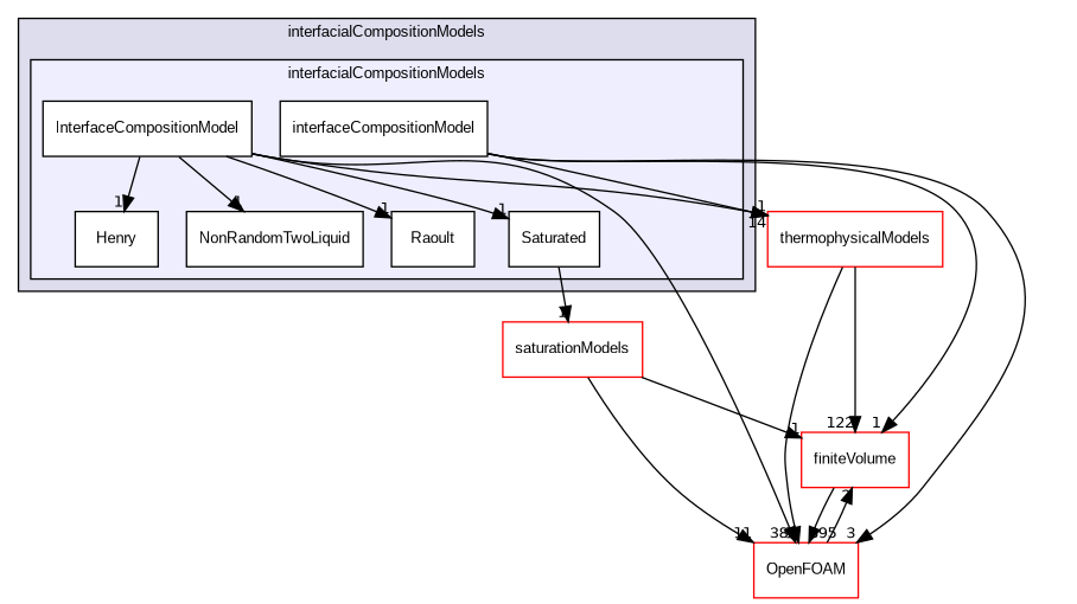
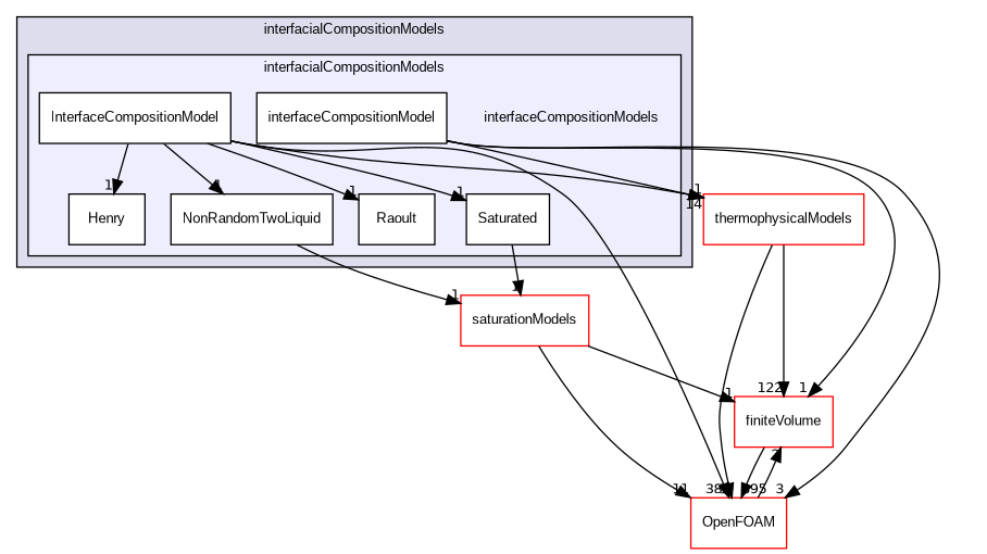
  digraph {
    compound=true
    fontname="Liberation Sans"
    node [fontname="Liberation Sans" fontsize=10 shape=box color=black fillcolor=white style=filled]
    edge [headlabel=1 labeldistance=1.5 labelfontname=Helvetica labelfontsize=10 fontname="Liberation Sans"]
+   n1 [label=interfaceCompositionModels shape=plaintext color="" fillcolor="" style=""]
    n2 [label=Henry]
    n3 [label=interfaceCompositionModel]
    n4 [label=InterfaceCompositionModel]
    n5 [label=NonRandomTwoLiquid]
    n6 [label=Raoult]
    n7 [label=Saturated]
    n8 [color=red label=finiteVolume fillcolor="" style=""]
    n9 [color=red label=thermophysicalModels fillcolor="" style=""]
    n10 [color=red label=OpenFOAM fillcolor="" style=""]
    n11 [color=red label=saturationModels fillcolor="" style=""]
    subgraph cluster_1 {
      bgcolor="#ddddee"
      fontsize=10
      label=interfacialCompositionModels
      pencolor=black
      subgraph cluster_2 {
        bgcolor="#eeeeff"
        fontsize=10
        pencolor=black
+       n1
        n2
        n3
        n4
        n5
        n6
        n7
      }
    }
    n3 -> n8
    n3 -> n9
    n3 -> n10 [headlabel=3]
    n4 -> n2
    n4 -> n5
    n4 -> n6
    n4 -> n7
    n4 -> n9 [headlabel=14]
    n4 -> n10
+   n5 -> n11
    n7 -> n11
    n8 -> n10 [headlabel=895]
    n9 -> n8 [headlabel=122]
    n9 -> n10 [headlabel=389]
    n10 -> n8 [headlabel=2]
    n11 -> n8
    n11 -> n10 [headlabel=11]
  }
